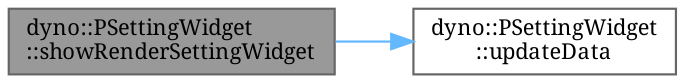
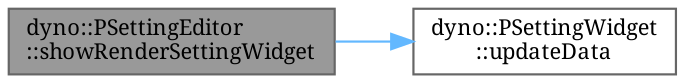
  digraph {
    rankdir=LR
    fontname="Noto Serif"
    node [fontname="Noto Serif" fontsize=10 shape=box style=filled]
-   n1 [color=gray40 fillcolor=grey60 fontcolor=black height=0.2 label="dyno::PSettingWidget\l::showRenderSettingWidget" width=0.4]
+   n1 [color=gray40 fillcolor=grey60 fontcolor=black height=0.2 label="dyno::PSettingEditor\l::showRenderSettingWidget" width=0.4]
    n2 [color=grey40 fillcolor=white height=0.2 label="dyno::PSettingWidget\l::updateData" width=0.4]
    n1 -> n2 [color=steelblue1 fontname="Noto Serif" fontsize=10 labelfontname=Helvetica labelfontsize=10 style=solid]
  }
